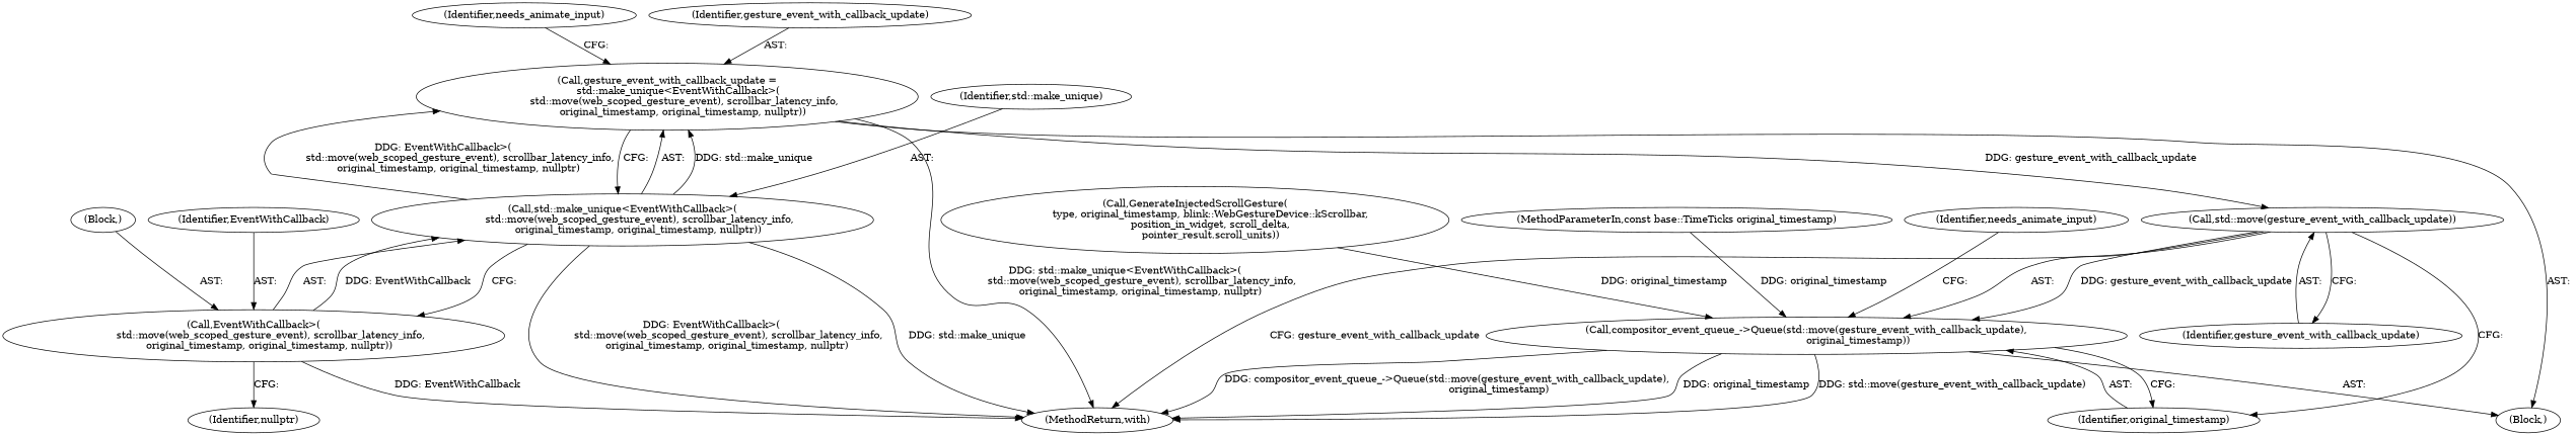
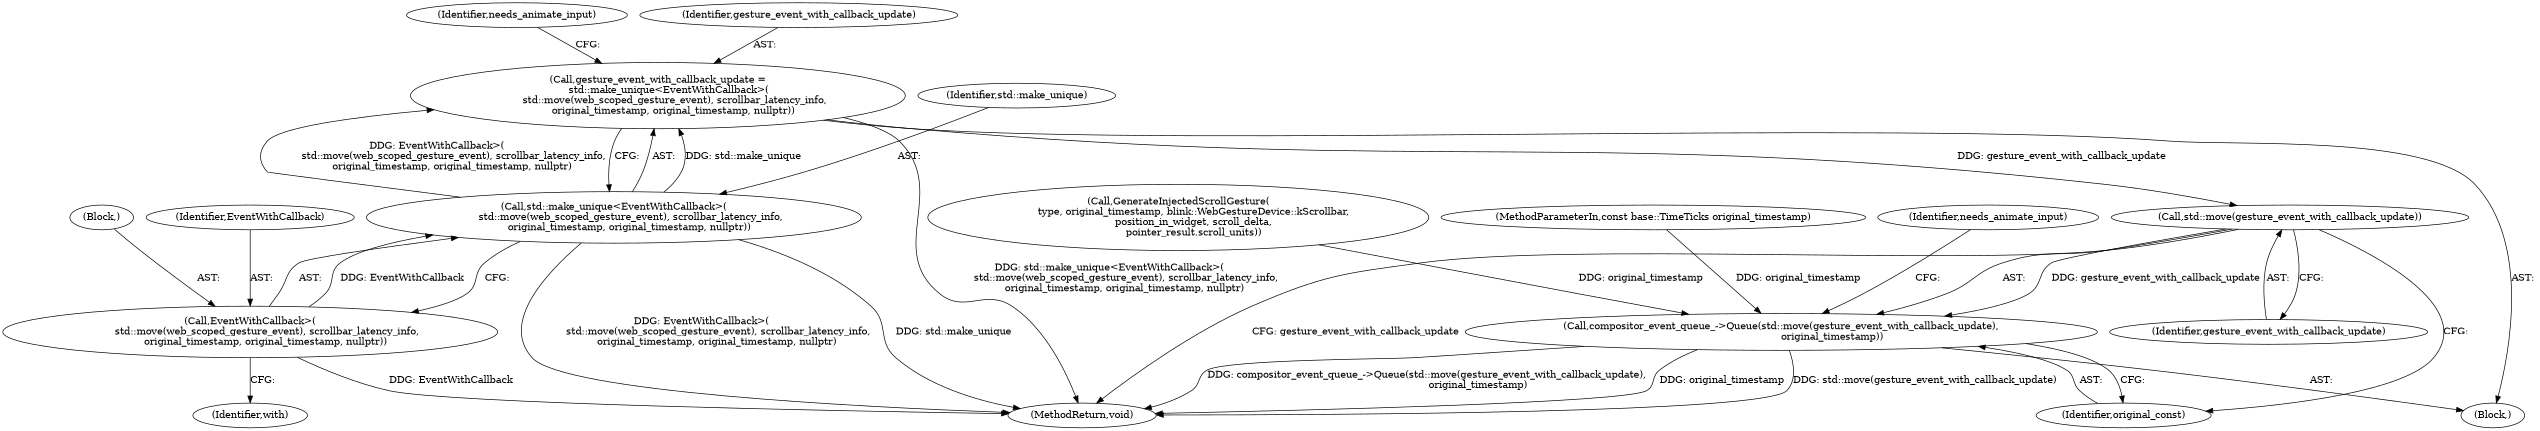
  digraph {
    n1 [label="(Call,gesture_event_with_callback_update =\n       std::make_unique<EventWithCallback>(\n           std::move(web_scoped_gesture_event), scrollbar_latency_info,\n          original_timestamp, original_timestamp, nullptr))"]
    n2 [label="(Call,std::make_unique<EventWithCallback>(\n           std::move(web_scoped_gesture_event), scrollbar_latency_info,\n          original_timestamp, original_timestamp, nullptr))"]
    n3 [label="(Call,std::move(gesture_event_with_callback_update))"]
-   n4 [label="(MethodReturn,with)"]
+   n4 [label="(MethodReturn,void)"]
    n5 [label="(Block,)"]
    n6 [label="(Call,EventWithCallback>(\n           std::move(web_scoped_gesture_event), scrollbar_latency_info,\n          original_timestamp, original_timestamp, nullptr))"]
    n7 [label="(Call,compositor_event_queue_->Queue(std::move(gesture_event_with_callback_update),\n                                 original_timestamp))"]
    n8 [label="(Identifier,gesture_event_with_callback_update)"]
-   n9 [label="(Identifier,original_timestamp)"]
-   n10 [label="(Identifier,nullptr)"]
+   n9 [label="(Identifier,original_const)"]
+   n10 [label="(Identifier,with)"]
    n11 [label="(Identifier,needs_animate_input)"]
    n12 [label="(Identifier,std::make_unique)"]
    n13 [label="(Call,GenerateInjectedScrollGesture(\n          type, original_timestamp, blink::WebGestureDevice::kScrollbar,\n          position_in_widget, scroll_delta,\n          pointer_result.scroll_units))"]
    n14 [label="(Identifier,EventWithCallback)"]
    n15 [label="(Block,)"]
    n16 [label="(MethodParameterIn,const base::TimeTicks original_timestamp)"]
    n17 [label="(Identifier,needs_animate_input)"]
    n18 [label="(Identifier,gesture_event_with_callback_update)"]
    n1 -> n2 [label="CFG: "]
    n1 -> n3 [label="DDG: gesture_event_with_callback_update"]
    n1 -> n4 [label="DDG: std::make_unique<EventWithCallback>(\n           std::move(web_scoped_gesture_event), scrollbar_latency_info,\n          original_timestamp, original_timestamp, nullptr)"]
    n1 -> n5 [label="AST: "]
    n2 -> n1 [label="AST: "]
    n2 -> n1 [label="DDG: std::make_unique"]
    n2 -> n1 [label="DDG: EventWithCallback>(\n           std::move(web_scoped_gesture_event), scrollbar_latency_info,\n          original_timestamp, original_timestamp, nullptr)"]
    n2 -> n4 [label="DDG: EventWithCallback>(\n           std::move(web_scoped_gesture_event), scrollbar_latency_info,\n          original_timestamp, original_timestamp, nullptr)"]
    n2 -> n4 [label="DDG: std::make_unique"]
    n2 -> n6 [label="CFG: "]
    n3 -> n4 [label="CFG: gesture_event_with_callback_update"]
    n3 -> n7 [label="AST: "]
    n3 -> n7 [label="DDG: gesture_event_with_callback_update"]
    n3 -> n8 [label="CFG: "]
    n3 -> n9 [label="CFG: "]
    n6 -> n2 [label="AST: "]
    n6 -> n2 [label="DDG: EventWithCallback"]
    n6 -> n4 [label="DDG: EventWithCallback"]
    n6 -> n10 [label="CFG: "]
    n7 -> n4 [label="DDG: std::move(gesture_event_with_callback_update)"]
    n7 -> n4 [label="DDG: compositor_event_queue_->Queue(std::move(gesture_event_with_callback_update),\n                                 original_timestamp)"]
    n7 -> n4 [label="DDG: original_timestamp"]
    n7 -> n5 [label="AST: "]
    n7 -> n9 [label="CFG: "]
    n8 -> n3 [label="AST: "]
    n9 -> n7 [label="AST: "]
    n11 -> n1 [label="CFG: "]
    n12 -> n2 [label="AST: "]
    n13 -> n7 [label="DDG: original_timestamp"]
    n14 -> n6 [label="AST: "]
    n15 -> n6 [label="AST: "]
    n16 -> n7 [label="DDG: original_timestamp"]
    n17 -> n7 [label="CFG: "]
    n18 -> n1 [label="AST: "]
  }
